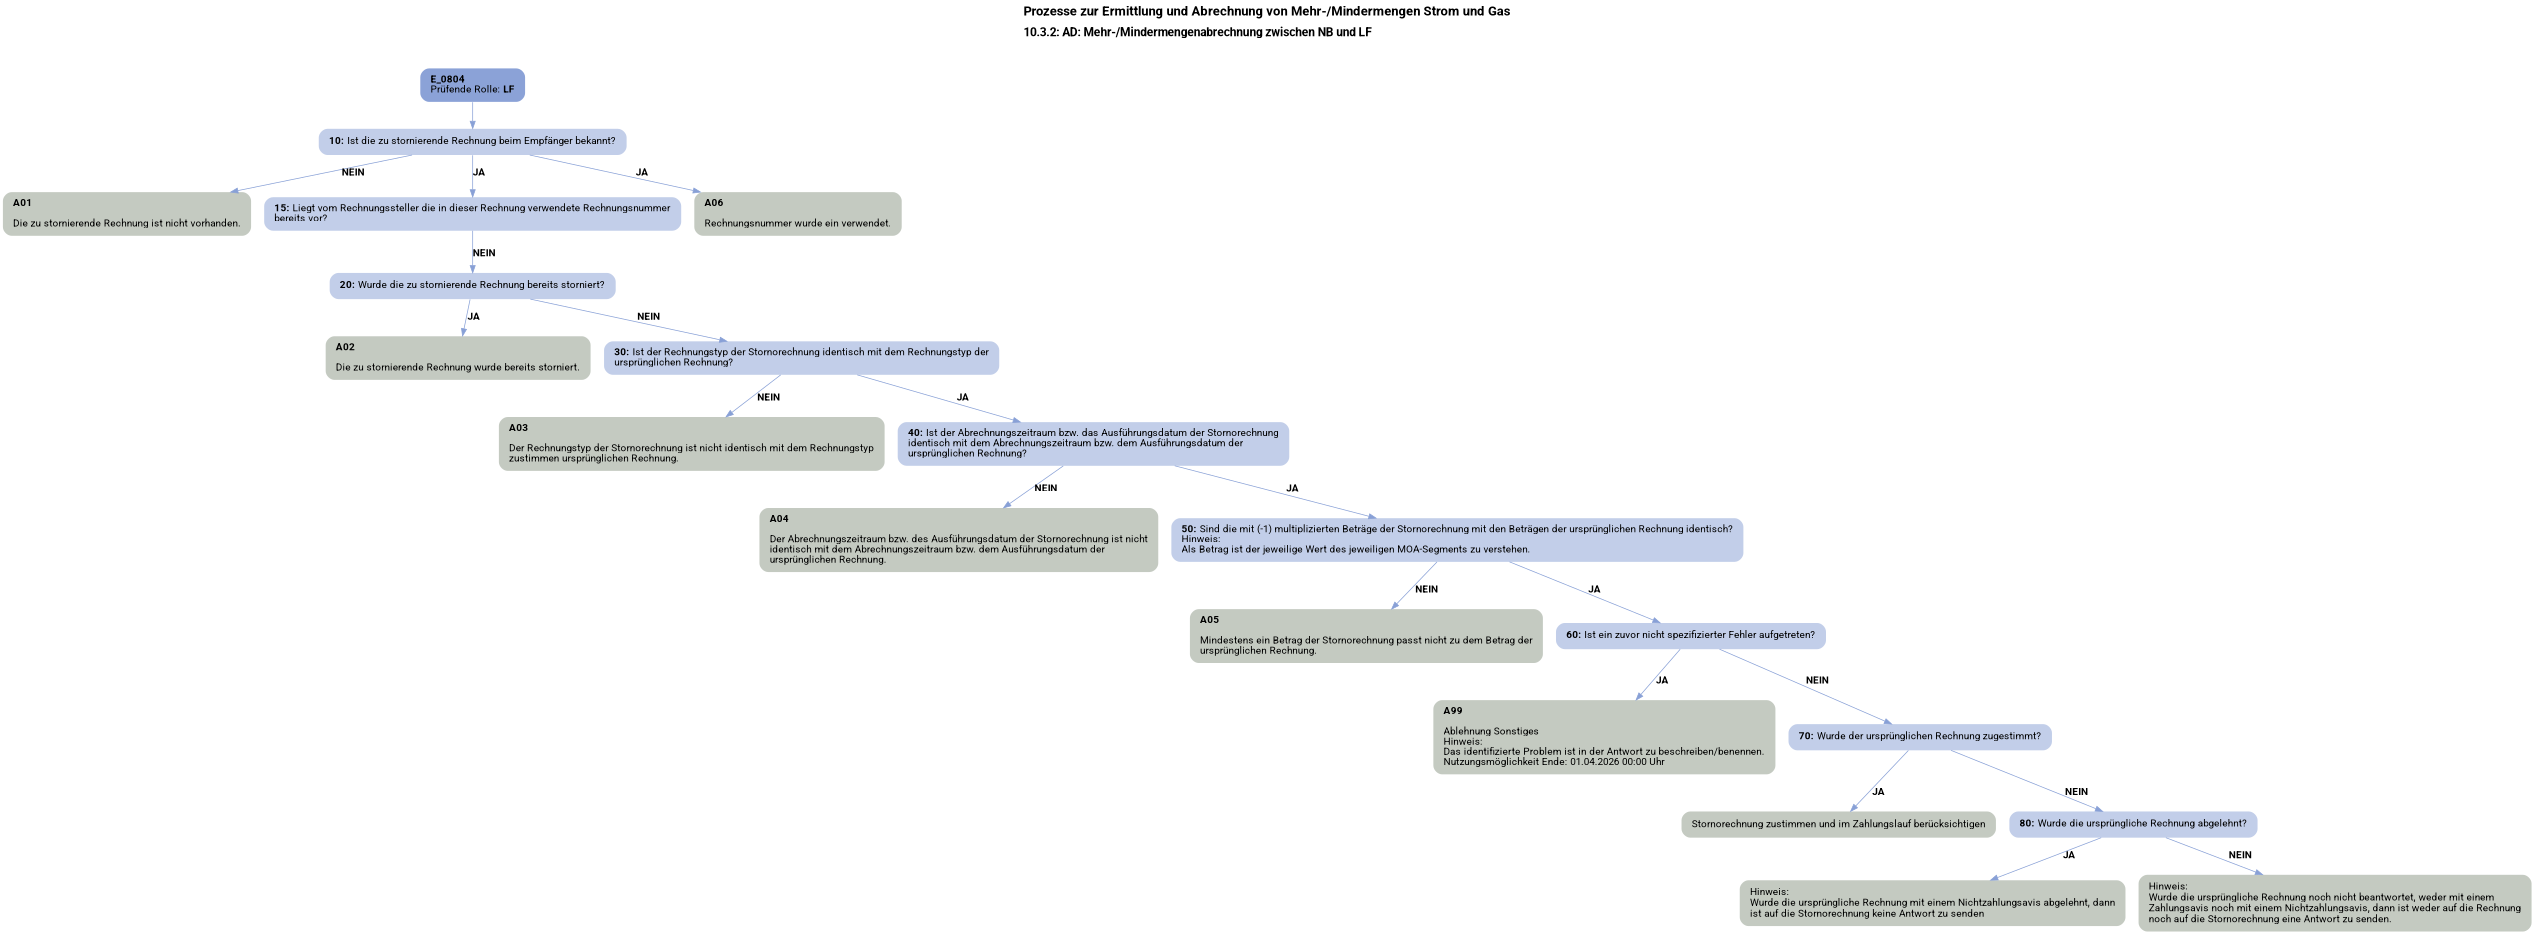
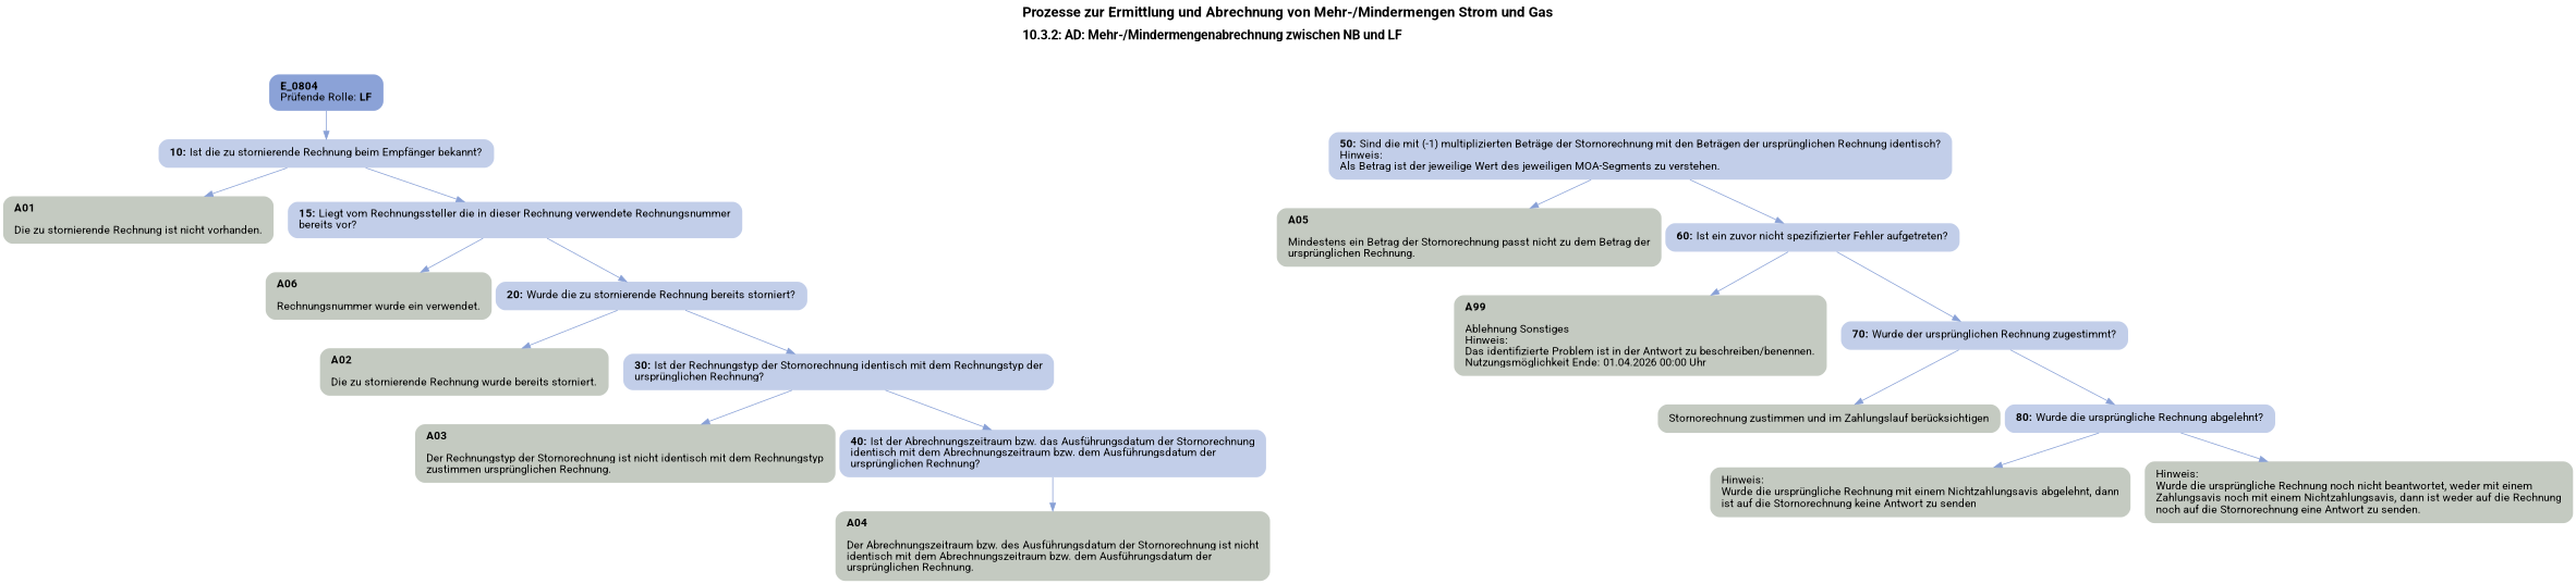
  digraph {
    concentrate=true
    fontname="Roboto, sans-serif"
    fontsize=12
    label=<<B><FONT POINT-SIZE="18">Prozesse zur Ermittlung und Abrechnung von Mehr-/Mindermengen Strom und Gas</FONT></B><BR align="left"/><BR/><B><FONT POINT-SIZE="16">10.3.2: AD: Mehr-/Mindermengenabrechnung zwischen NB und LF</FONT></B><BR align="left"/><BR/><BR/><BR/>>
    labelloc=t
    pack=true
    packmode=array
    rankdir=TB
    node [fillcolor="#c4cac1" fontname="Roboto, sans-serif" margin="0.2,0.12" penwidth=0.0 shape=box style="filled,rounded"]
    edge [color="#88a0d6" fontname="Roboto, sans-serif"]
    n1 [fillcolor="#8ba2d7" label=<<B>E_0804</B><BR align="left"/><FONT>Prüfende Rolle: <B>LF</B></FONT><BR align="center"/>>]
    n2 [fillcolor="#c2cee9" label=<<B>10: </B>Ist die zu stornierende Rechnung beim Empfänger bekannt?<BR align="left"/>>]
    n3 [label=<<B>A01</B><BR align="left"/><BR align="left"/><FONT>Die zu stornierende Rechnung ist nicht vorhanden.<BR align="left"/></FONT>>]
    n4 [fillcolor="#c2cee9" label=<<B>15: </B>Liegt vom Rechnungssteller die in dieser Rechnung verwendete Rechnungsnummer<BR align="left"/>bereits vor?<BR align="left"/>>]
    n5 [label=<<B>A06</B><BR align="left"/><BR align="left"/><FONT>Rechnungsnummer wurde ein verwendet.<BR align="left"/></FONT>>]
    n6 [fillcolor="#c2cee9" label=<<B>20: </B>Wurde die zu stornierende Rechnung bereits storniert?<BR align="left"/>>]
    n7 [label=<<B>A02</B><BR align="left"/><BR align="left"/><FONT>Die zu stornierende Rechnung wurde bereits storniert.<BR align="left"/></FONT>>]
    n8 [fillcolor="#c2cee9" label=<<B>30: </B>Ist der Rechnungstyp der Stornorechnung identisch mit dem Rechnungstyp der<BR align="left"/>ursprünglichen Rechnung?<BR align="left"/>>]
    n9 [label=<<B>A03</B><BR align="left"/><BR align="left"/><FONT>Der Rechnungstyp der Stornorechnung ist nicht identisch mit dem Rechnungstyp<BR align="left"/>zustimmen ursprünglichen Rechnung.<BR align="left"/></FONT>>]
    n10 [fillcolor="#c2cee9" label=<<B>40: </B>Ist der Abrechnungszeitraum bzw. das Ausführungsdatum der Stornorechnung<BR align="left"/>identisch mit dem Abrechnungszeitraum bzw. dem Ausführungsdatum der<BR align="left"/>ursprünglichen Rechnung?<BR align="left"/>>]
    n11 [label=<<B>A04</B><BR align="left"/><BR align="left"/><FONT>Der Abrechnungszeitraum bzw. des Ausführungsdatum der Stornorechnung ist nicht<BR align="left"/>identisch mit dem Abrechnungszeitraum bzw. dem Ausführungsdatum der<BR align="left"/>ursprünglichen Rechnung.<BR align="left"/></FONT>>]
    n12 [fillcolor="#c2cee9" label=<<B>50: </B>Sind die mit (-1) multiplizierten Beträge der Stornorechnung mit den Beträgen der ursprünglichen Rechnung identisch?<BR align="left"/>Hinweis:<BR align="left"/>Als Betrag ist der jeweilige Wert des jeweiligen MOA-Segments zu verstehen.<BR align="left"/>>]
    n13 [label=<<B>A05</B><BR align="left"/><BR align="left"/><FONT>Mindestens ein Betrag der Stornorechnung passt nicht zu dem Betrag der<BR align="left"/>ursprünglichen Rechnung.<BR align="left"/></FONT>>]
    n14 [fillcolor="#c2cee9" label=<<B>60: </B>Ist ein zuvor nicht spezifizierter Fehler aufgetreten?<BR align="left"/>>]
    n15 [label=<<B>A99</B><BR align="left"/><BR align="left"/><FONT>Ablehnung Sonstiges<BR align="left"/>Hinweis:<BR align="left"/>Das identifizierte Problem ist in der Antwort zu beschreiben/benennen.<BR align="left"/>Nutzungsmöglichkeit Ende: 01.04.2026 00:00 Uhr<BR align="left"/></FONT>>]
    n16 [fillcolor="#c2cee9" label=<<B>70: </B>Wurde der ursprünglichen Rechnung zugestimmt?<BR align="left"/>>]
    n17 [label=<<FONT>Stornorechnung zustimmen und im Zahlungslauf berücksichtigen<BR align="left"/></FONT>>]
    n18 [fillcolor="#c2cee9" label=<<B>80: </B>Wurde die ursprüngliche Rechnung abgelehnt?<BR align="left"/>>]
    n19 [label=<<FONT>Hinweis:<BR align="left"/>Wurde die ursprüngliche Rechnung mit einem Nichtzahlungsavis abgelehnt, dann<BR align="left"/>ist auf die Stornorechnung keine Antwort zu senden<BR align="left"/></FONT>>]
    n20 [label=<<FONT>Hinweis:<BR align="left"/>Wurde die ursprüngliche Rechnung noch nicht beantwortet, weder mit einem<BR align="left"/>Zahlungsavis noch mit einem Nichtzahlungsavis, dann ist weder auf die Rechnung<BR align="left"/>noch auf die Stornorechnung eine Antwort zu senden.<BR align="left"/></FONT>>]
    n1 -> n2 [fontname=""]
    n2 -> n3 [label=<<B>NEIN</B>>]
    n2 -> n4 [label=<<B>JA</B>>]
-   n2 -> n5 [label=<<B>JA</B>>]
+   n4 -> n5 [label=<<B>JA</B>>]
    n4 -> n6 [label=<<B>NEIN</B>>]
    n6 -> n7 [label=<<B>JA</B>>]
    n6 -> n8 [label=<<B>NEIN</B>>]
    n8 -> n9 [label=<<B>NEIN</B>>]
    n8 -> n10 [label=<<B>JA</B>>]
    n10 -> n11 [label=<<B>NEIN</B>>]
-   n10 -> n12 [label=<<B>JA</B>>]
    n12 -> n13 [label=<<B>NEIN</B>>]
    n12 -> n14 [label=<<B>JA</B>>]
    n14 -> n15 [label=<<B>JA</B>>]
    n14 -> n16 [label=<<B>NEIN</B>>]
    n16 -> n17 [label=<<B>JA</B>>]
    n16 -> n18 [label=<<B>NEIN</B>>]
    n18 -> n19 [label=<<B>JA</B>>]
    n18 -> n20 [label=<<B>NEIN</B>>]
  }
